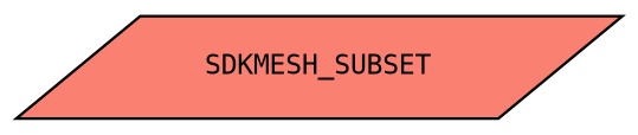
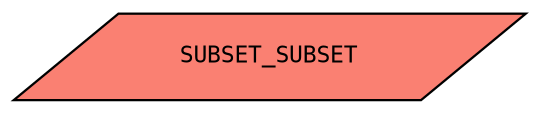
  digraph {
    rankdir=LR
    fontname="DejaVu Sans Mono"
-   n1 [color=black fillcolor=salmon fontname="DejaVu Sans Mono" fontsize=10 height=0.2 label=SDKMESH_SUBSET shape=parallelogram style=filled width=0.4]
+   n1 [color=black fillcolor=salmon fontname="DejaVu Sans Mono" fontsize=10 height=0.2 label=SUBSET_SUBSET shape=parallelogram style=filled width=0.4]
  }
